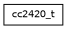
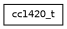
  digraph {
    rankdir=LR
-   n1 [color=black fillcolor=white fontname=Helvetica fontsize=10 height=0.2 label=cc2420_t shape=record style=filled width=0.4]
+   n1 [color=black fillcolor=white fontname=Helvetica fontsize=10 height=0.2 label=cc1420_t shape=record style=filled width=0.4]
  }
